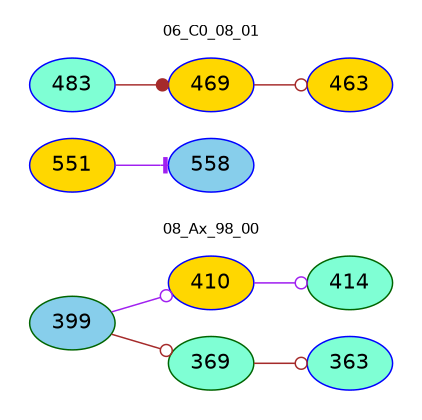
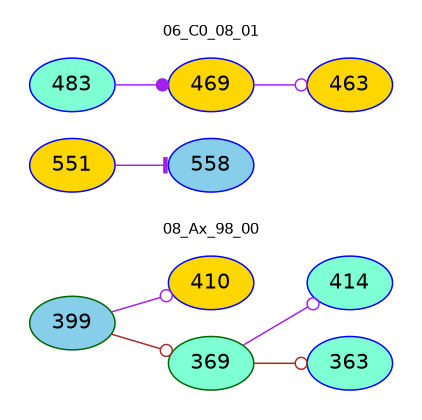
  digraph {
    fontname="DejaVu Sans"
    rankdir=LR
    node [color=blue fillcolor=aquamarine fontname="DejaVu Sans" style=filled]
    edge [arrowhead=odot color=brown fontname="DejaVu Sans"]
    n1 [color=darkgreen fillcolor=skyblue label=399]
    n2 [color=darkgreen label=369]
    n3 [fillcolor=gold label=410]
    n4 [label=363]
-   n5 [color=darkgreen label=414]
+   n5 [label=414]
    n6 [label=483]
    n7 [fillcolor=gold label=469]
    n8 [fillcolor=gold label=551]
    n9 [fillcolor=gold label=463]
    n10 [fillcolor=skyblue label=558]
    subgraph cluster_1 {
      color=white
      fontsize=10
      label="08_Ax_98_00"
      n1
      n2
      n3
      n4
      n5
    }
    subgraph cluster_2 {
      color=white
      fontsize=10
      label="06_C0_08_01"
      n6
      n7
      n8
      n9
      n10
    }
    n1 -> n2
    n1 -> n3 [color=purple]
    n2 -> n4
-   n3 -> n5 [color=purple]
-   n6 -> n7 [arrowhead=dot]
-   n7 -> n9
+   n2 -> n5 [color=purple]
+   n6 -> n7 [arrowhead=dot color=purple]
+   n7 -> n9 [color=purple]
    n8 -> n10 [arrowhead=tee color=purple]
  }
